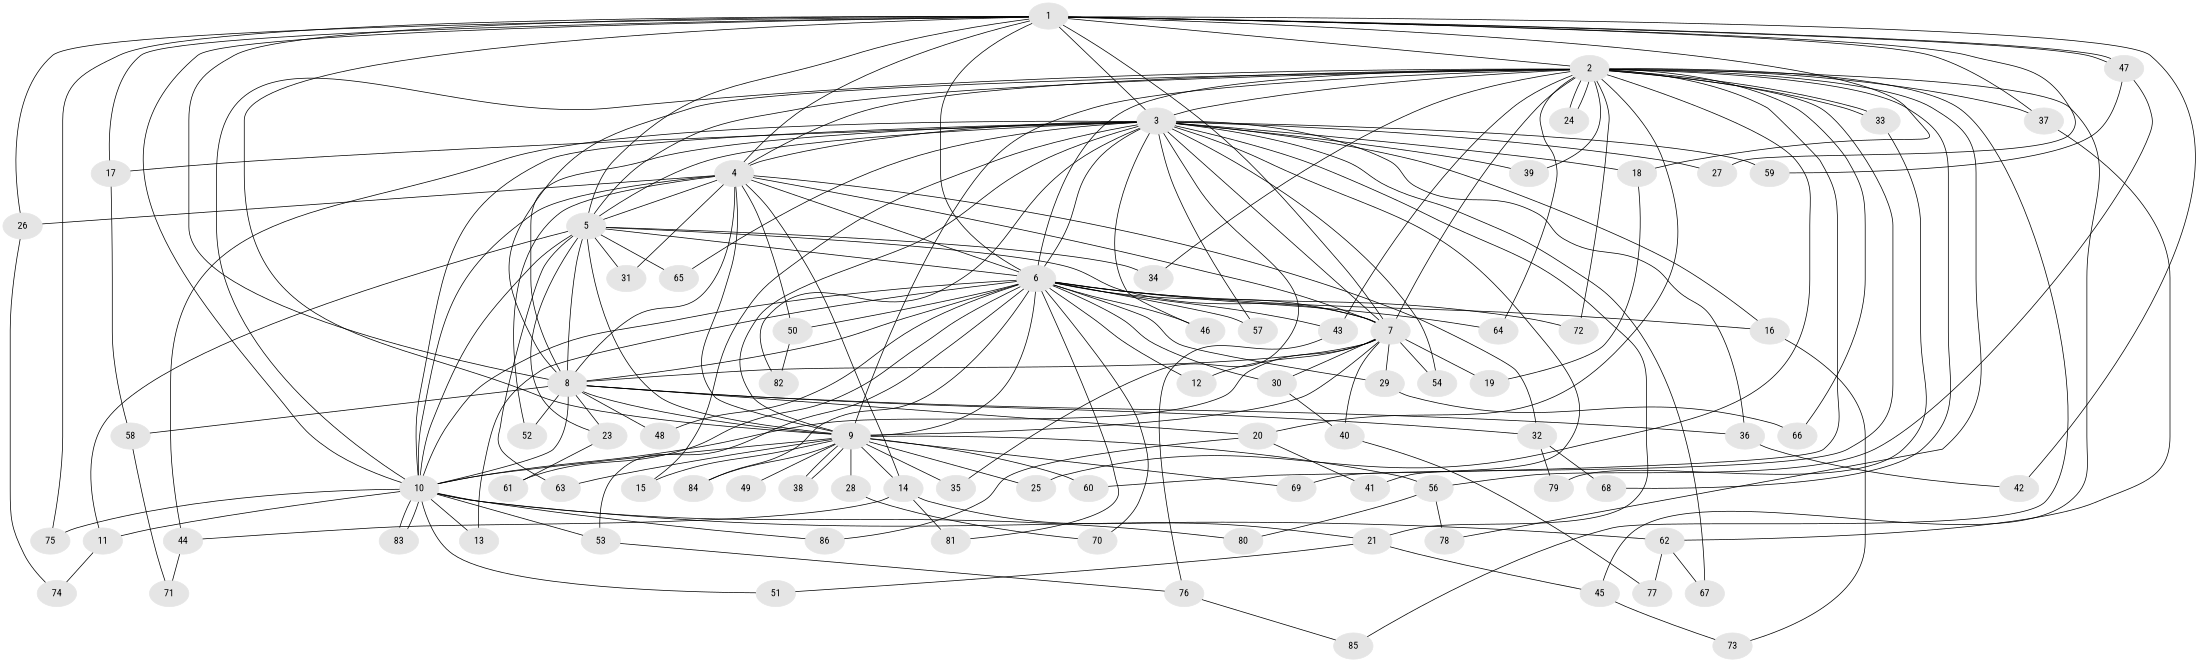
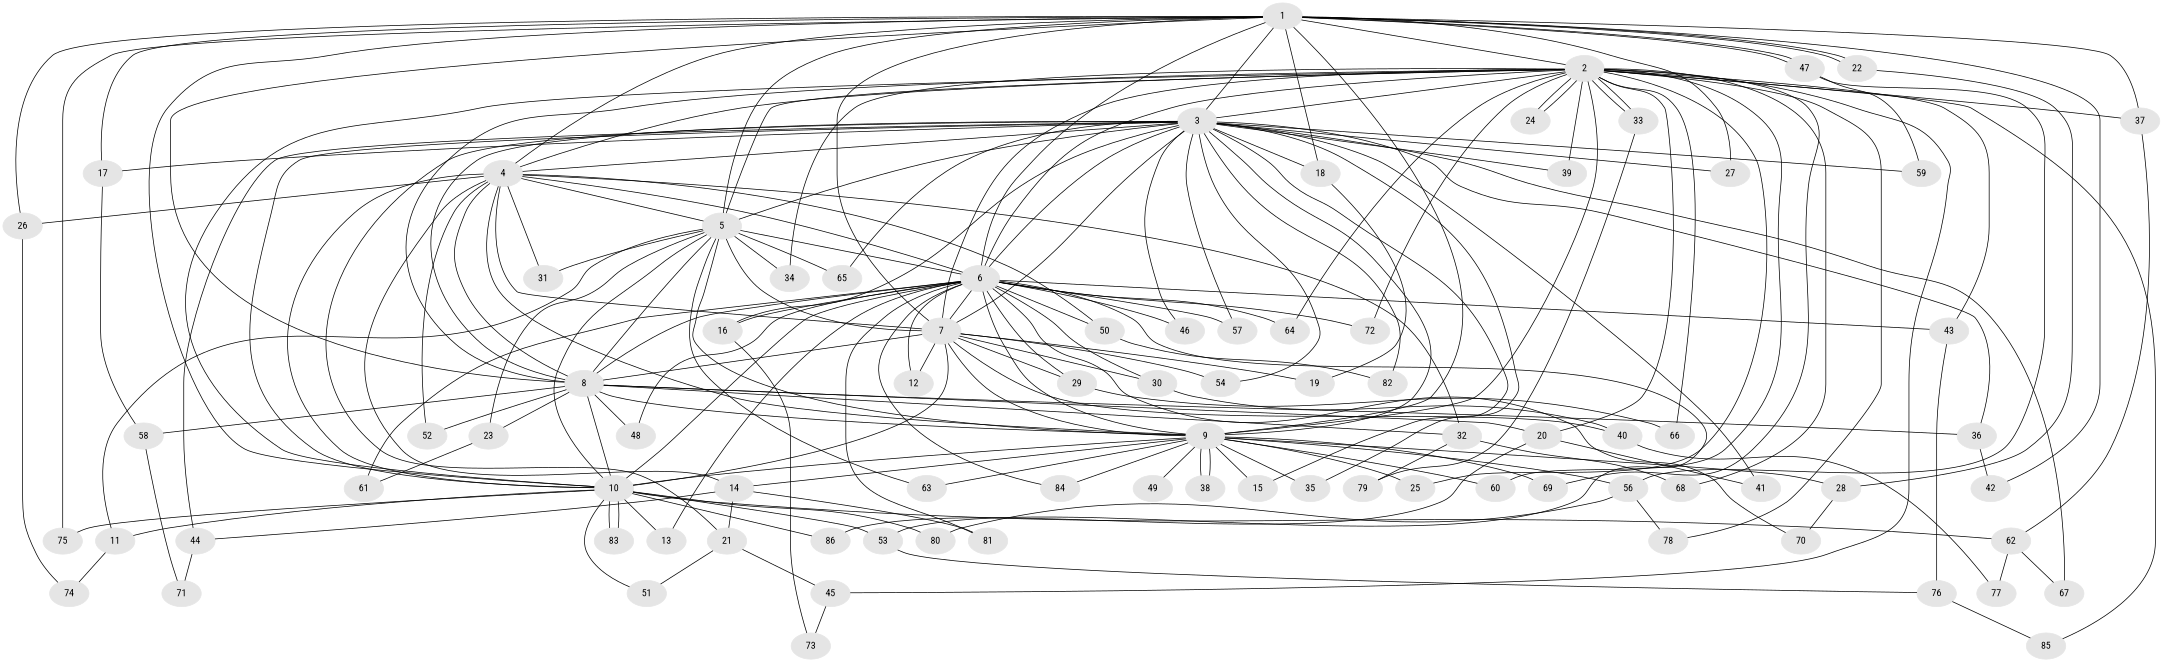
  graph {
    fontname="Roboto Condensed"
    node [color=gray90 fontname="Roboto Condensed" style=filled]
    edge [fontname="Roboto Condensed"]
    1
    2
    3
    4
    5
    6
    7
    8
    9
    10
    17
    18
+   22
    26
    27
    37
    42
    47
    75
    20
    24
    25
    33
    34
    39
    43
    45
    60
    64
    66
    68
    69
    72
    78
    85
    15
    16
    21
    35
    36
    41
    44
    46
    54
    57
    59
    65
    67
    82
    14
    31
    32
    50
    52
    11
    23
    63
    12
    13
    29
    30
    48
    53
    61
    70
    81
    84
    19
    40
    58
    49
    28
    38
    56
    51
    62
    80
    83
    86
    74
    79
    76
    73
    71
    77
    1 -- 2
    1 -- 3
    1 -- 4
    1 -- 5
    1 -- 6
    1 -- 7
    1 -- 8
    1 -- 9
    1 -- 10
    1 -- 17
    1 -- 18
+   1 -- 22
+   1 -- 22
    1 -- 26
    1 -- 27
    1 -- 37
    1 -- 42
    1 -- 47
    1 -- 47
    1 -- 75
    2 -- 3
    2 -- 4
    2 -- 5
    2 -- 6
    2 -- 7
    2 -- 8
    2 -- 9
    2 -- 10
    2 -- 37
    2 -- 20
    2 -- 24
    2 -- 24
    2 -- 25
    2 -- 33
    2 -- 33
    2 -- 34
    2 -- 39
    2 -- 43
    2 -- 45
    2 -- 60
    2 -- 64
    2 -- 66
    2 -- 68
    2 -- 69
    2 -- 72
    2 -- 78
    2 -- 85
    3 -- 4
    3 -- 5
    3 -- 6
    3 -- 7
    3 -- 8
    3 -- 9
    3 -- 10
    3 -- 17
    3 -- 18
    3 -- 27
    3 -- 39
    3 -- 15
    3 -- 16
    3 -- 21
    3 -- 35
    3 -- 36
    3 -- 41
    3 -- 44
    3 -- 46
    3 -- 54
    3 -- 57
    3 -- 59
    3 -- 65
    3 -- 67
    3 -- 82
    4 -- 5
    4 -- 6
    4 -- 7
    4 -- 8
    4 -- 9
    4 -- 10
    4 -- 26
    4 -- 14
    4 -- 31
    4 -- 32
    4 -- 50
    4 -- 52
    5 -- 6
    5 -- 7
    5 -- 8
    5 -- 9
    5 -- 10
    5 -- 34
    5 -- 65
    5 -- 31
    5 -- 11
    5 -- 23
    5 -- 63
    6 -- 7
    6 -- 8
    6 -- 9
    6 -- 10
    6 -- 43
    6 -- 64
    6 -- 72
    6 -- 16
    6 -- 46
    6 -- 57
    6 -- 50
    6 -- 12
    6 -- 13
    6 -- 29
    6 -- 30
    6 -- 48
    6 -- 53
    6 -- 61
    6 -- 70
    6 -- 81
    6 -- 84
    7 -- 8
    7 -- 9
    7 -- 10
    7 -- 54
    7 -- 12
    7 -- 29
    7 -- 30
    7 -- 19
    7 -- 40
    8 -- 9
    8 -- 10
    8 -- 20
    8 -- 36
    8 -- 32
    8 -- 52
    8 -- 23
    8 -- 48
    8 -- 58
    9 -- 10
    9 -- 25
    9 -- 60
    9 -- 69
    9 -- 15
    9 -- 35
    9 -- 14
    9 -- 63
    9 -- 84
    9 -- 49
    9 -- 28
    9 -- 38
    9 -- 38
    9 -- 56
    10 -- 75
    10 -- 11
    10 -- 13
    10 -- 53
    10 -- 51
    10 -- 62
    10 -- 80
    10 -- 83
    10 -- 83
    10 -- 86
    17 -- 58
    18 -- 19
+   22 -- 28
    26 -- 74
    37 -- 62
    47 -- 59
    47 -- 56
    20 -- 41
    20 -- 86
    33 -- 79
    43 -- 76
    45 -- 73
    16 -- 73
    21 -- 45
    21 -- 51
    36 -- 42
    44 -- 71
    14 -- 21
    14 -- 44
    14 -- 81
    32 -- 68
    32 -- 79
    50 -- 82
    11 -- 74
    23 -- 61
    29 -- 66
    30 -- 40
    53 -- 76
    40 -- 77
    58 -- 71
    28 -- 70
    56 -- 78
    56 -- 80
    62 -- 67
    62 -- 77
    76 -- 85
  }
